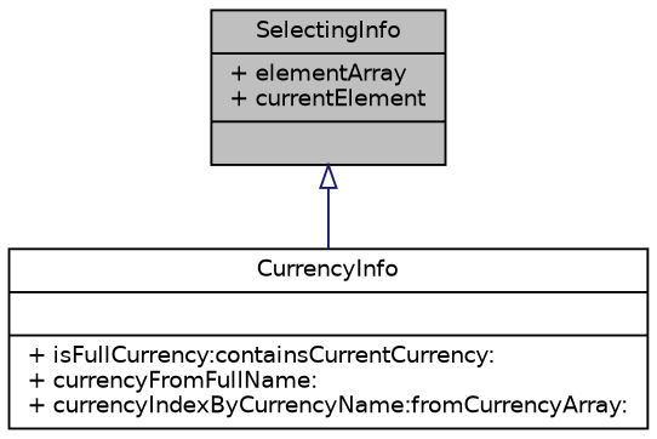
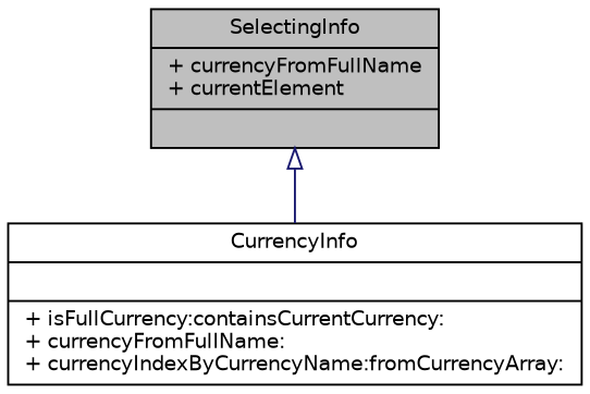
  digraph {
    node [color=black fontname=Helvetica fontsize=10 shape=record style=filled]
-   n1 [fillcolor=grey75 fontcolor=black height=0.2 label="{SelectingInfo\n|+ elementArray\l+ currentElement\l|}" width=0.4]
+   n1 [fillcolor=grey75 fontcolor=black height=0.2 label="{SelectingInfo\n|+ currencyFromFullName\l+ currentElement\l|}" width=0.4]
    n2 [fillcolor=white height=0.2 label="{CurrencyInfo\n||+ isFullCurrency:containsCurrentCurrency:\l+ currencyFromFullName:\l+ currencyIndexByCurrencyName:fromCurrencyArray:\l}" width=0.4]
    n1 -> n2 [arrowtail=empty color=midnightblue dir=back fontname=Helvetica fontsize=10 labelfontname=Helvetica labelfontsize=10 style=solid]
  }
